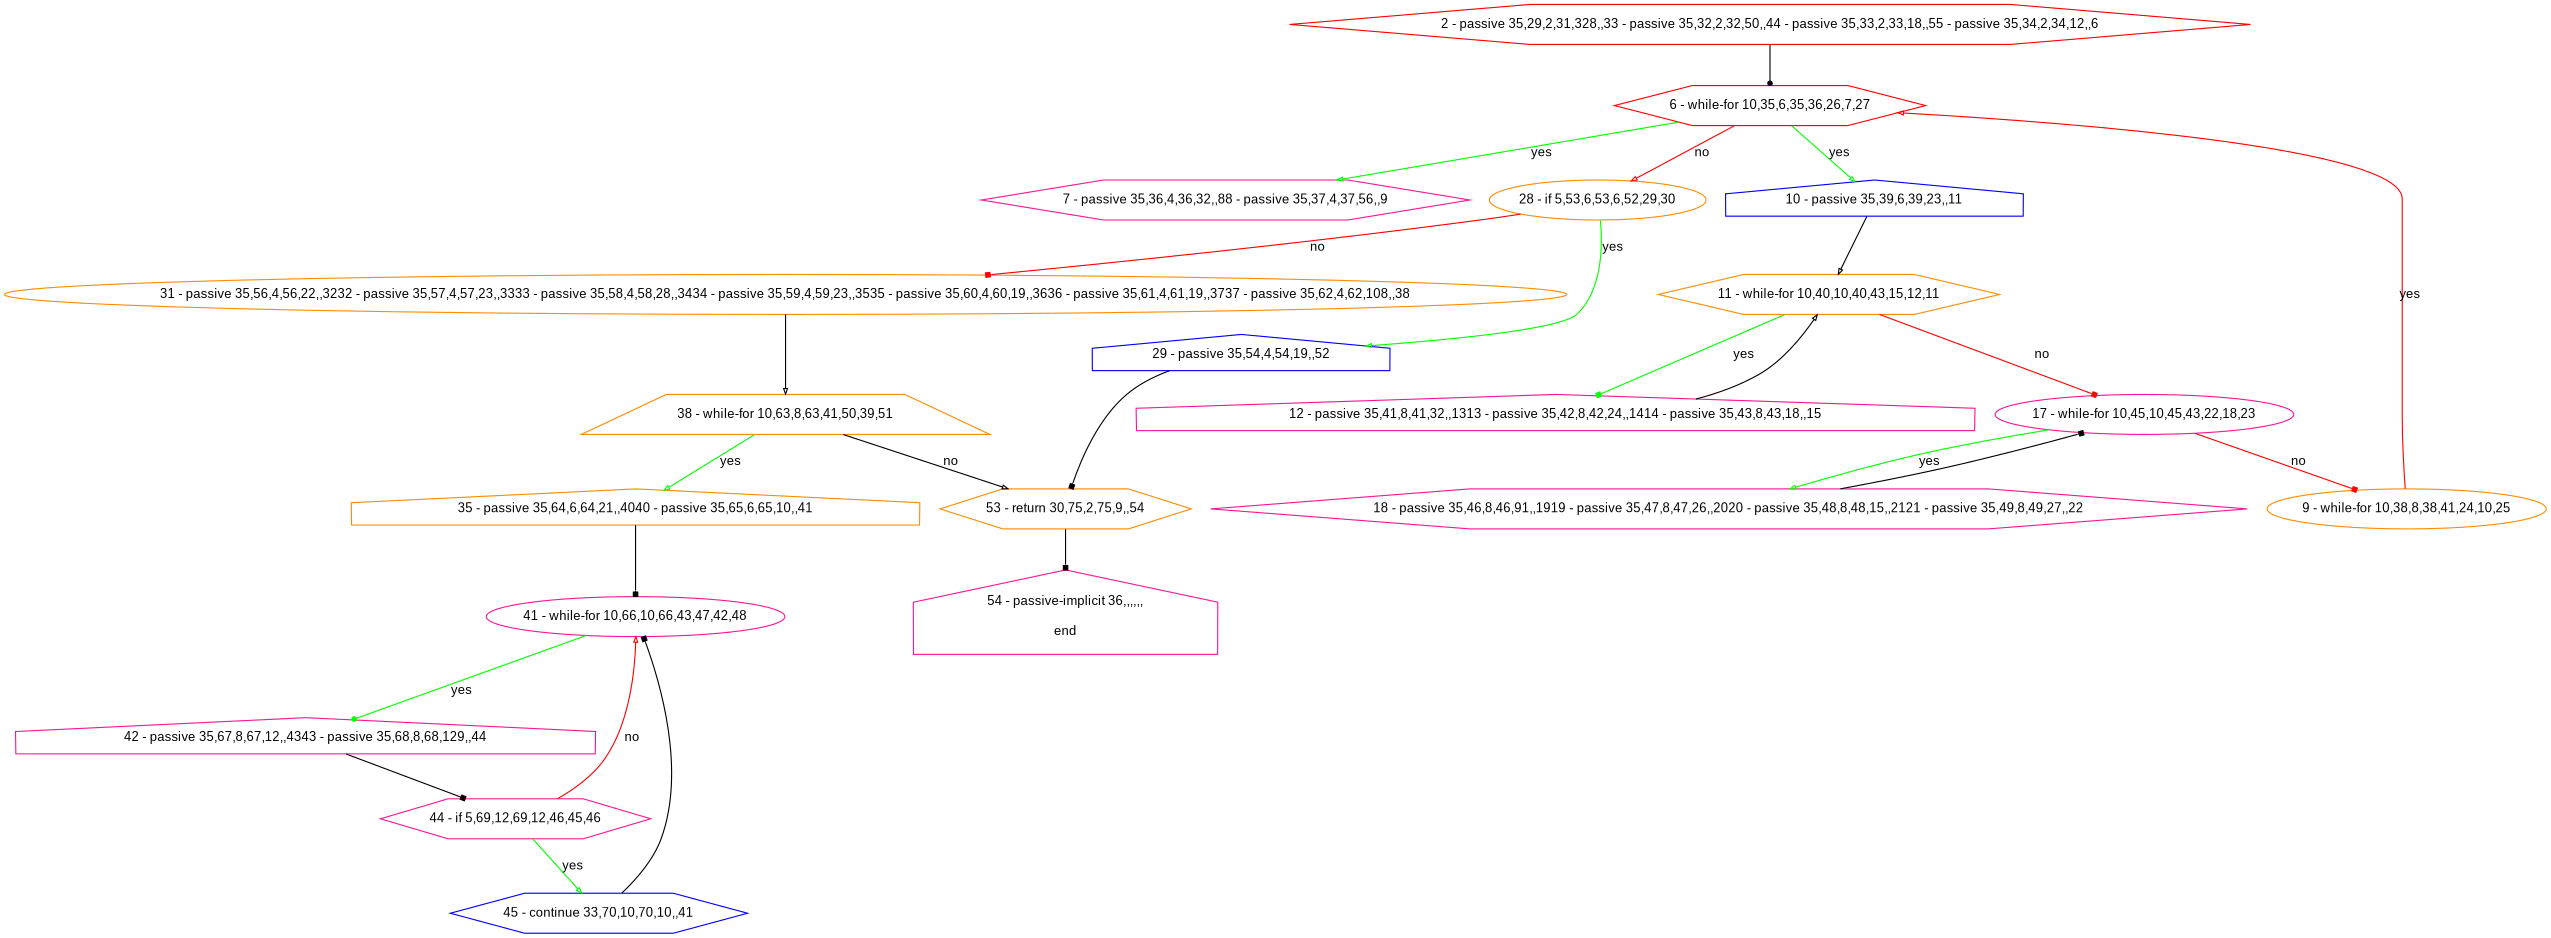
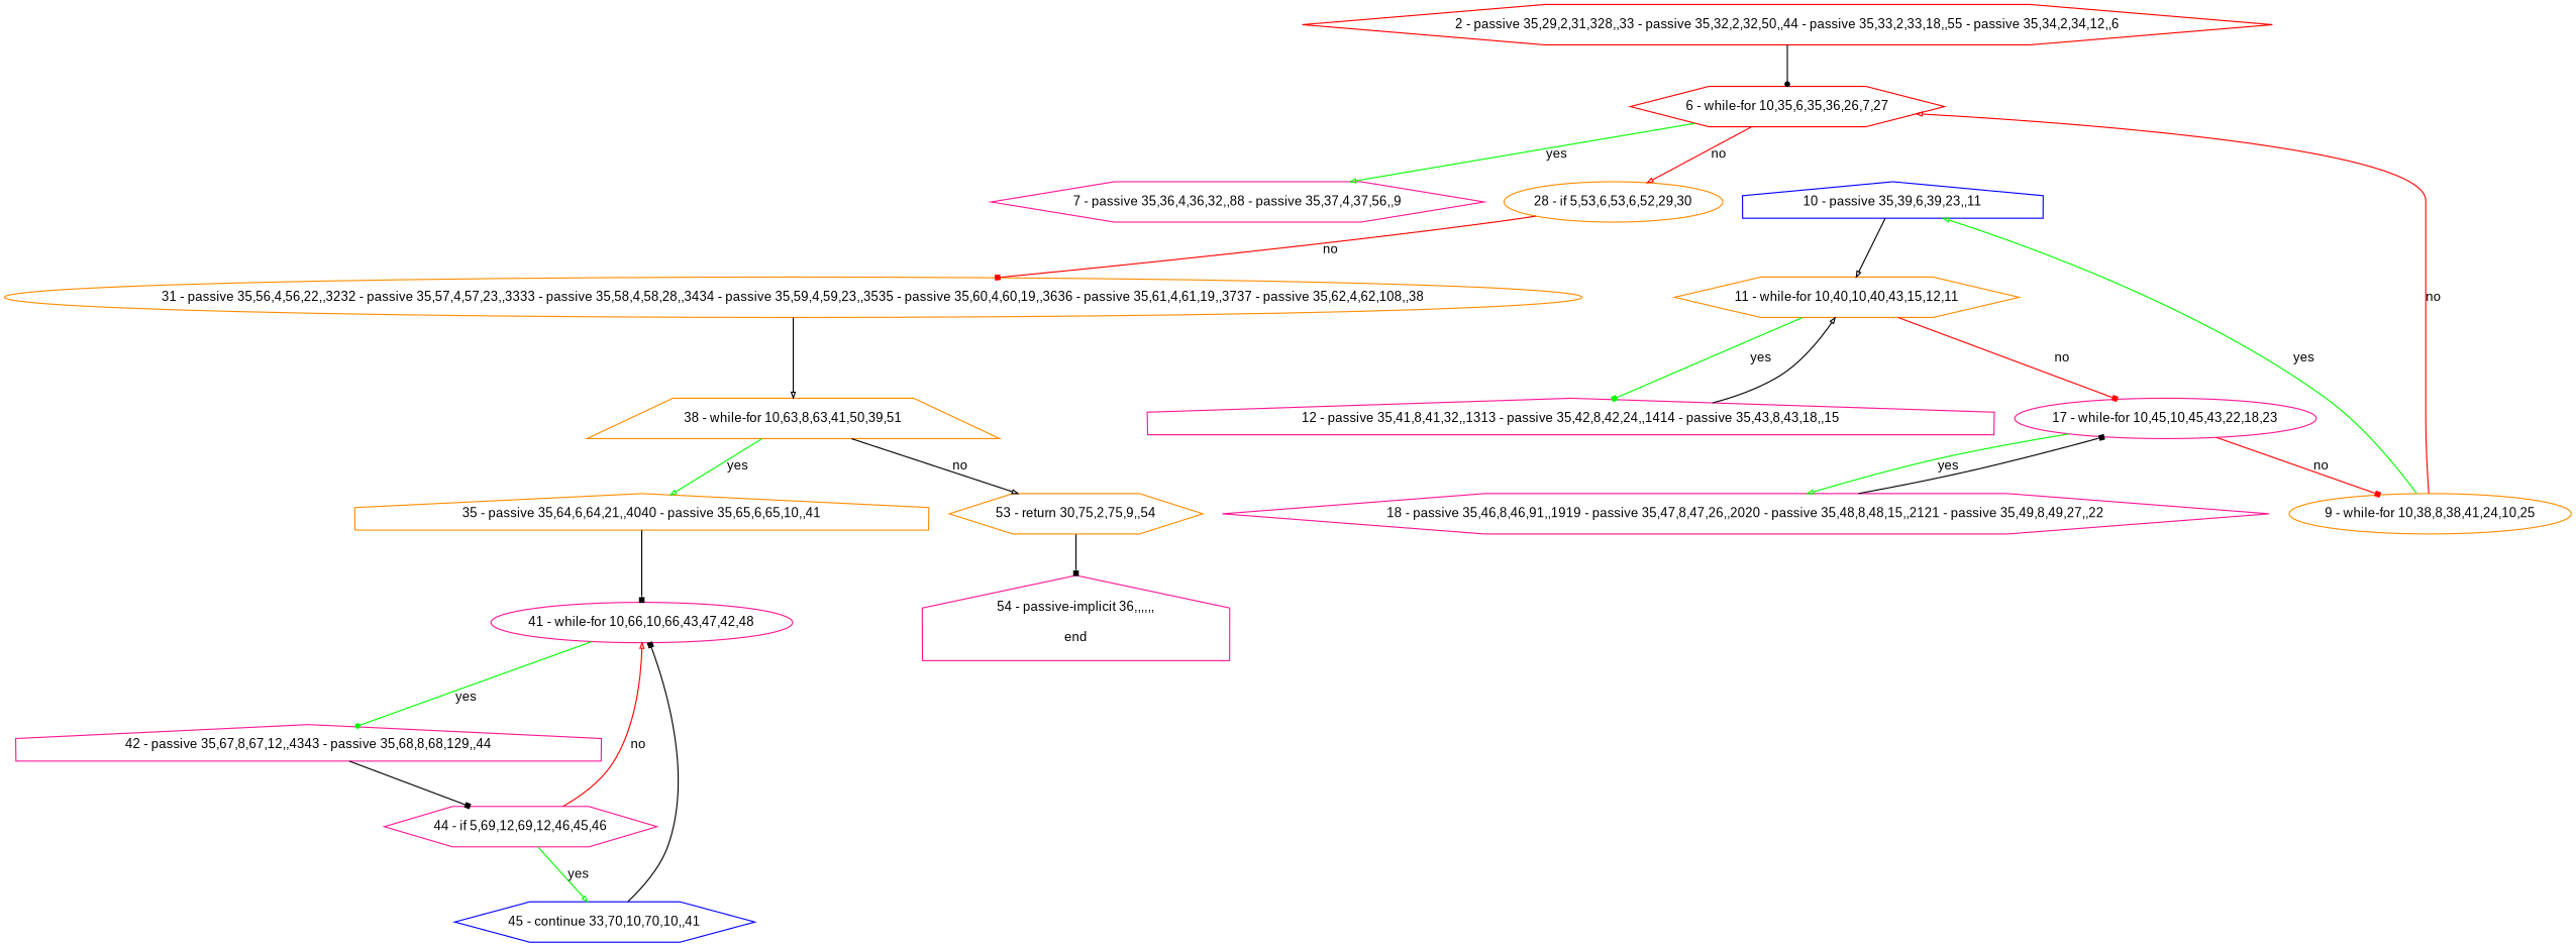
  digraph {
    bgcolor=white
    compound=true
    fillcolor="#FFFFCC"
    fontname=Arial
    fontsize=12
    pack=true
    packmode=clust
    style="rounded,filled"
    node [color=deeppink compound=true fillcolor="#ffffff" fixedsize=false fontname=Arial fontsize=12 node_initialized=no shape=hexagon style=filled]
    edge [arrowhead=onormal arrowsize=0.5 arrowtail=none color="#000000" compound=true dir=forward fontcolor=black fontname=Arial fontsize=12]
    n1 [color=red label="2 - passive 35,29,2,31,328,,33 - passive 35,32,2,32,50,,44 - passive 35,33,2,33,18,,55 - passive 35,34,2,34,12,,6"]
    n2 [color=red label="6 - while-for 10,35,6,35,36,26,7,27"]
    n3 [label="7 - passive 35,36,4,36,32,,88 - passive 35,37,4,37,56,,9"]
    n4 [color=darkorange label="28 - if 5,53,6,53,6,52,29,30" shape=ellipse]
-   n5 [color=blue label="29 - passive 35,54,4,54,19,,52" shape=house]
    n6 [color=darkorange label="31 - passive 35,56,4,56,22,,3232 - passive 35,57,4,57,23,,3333 - passive 35,58,4,58,28,,3434 - passive 35,59,4,59,23,,3535 - passive 35,60,4,60,19,,3636 - passive 35,61,4,61,19,,3737 - passive 35,62,4,62,108,,38" shape=ellipse]
    n7 [color=darkorange label="9 - while-for 10,38,8,38,41,24,10,25" shape=ellipse]
    n8 [color=blue label="10 - passive 35,39,6,39,23,,11" shape=house]
    n9 [color=darkorange label="53 - return 30,75,2,75,9,,54"]
    n10 [color=darkorange label="38 - while-for 10,63,8,63,41,50,39,51" shape=trapezium]
    n11 [color=darkorange label="11 - while-for 10,40,10,40,43,15,12,11"]
    n12 [label="12 - passive 35,41,8,41,32,,1313 - passive 35,42,8,42,24,,1414 - passive 35,43,8,43,18,,15" shape=house]
    n13 [label="17 - while-for 10,45,10,45,43,22,18,23" shape=ellipse]
    n14 [label="18 - passive 35,46,8,46,91,,1919 - passive 35,47,8,47,26,,2020 - passive 35,48,8,48,15,,2121 - passive 35,49,8,49,27,,22"]
    n15 [label="54 - passive-implicit 36,,,,,,\n\nend" shape=house]
    n16 [color=darkorange label="35 - passive 35,64,6,64,21,,4040 - passive 35,65,6,65,10,,41" shape=house]
    n17 [label="41 - while-for 10,66,10,66,43,47,42,48" shape=ellipse]
    n18 [label="42 - passive 35,67,8,67,12,,4343 - passive 35,68,8,68,129,,44" shape=house]
    n19 [label="44 - if 5,69,12,69,12,46,45,46"]
    n20 [color=blue label="45 - continue 33,70,10,70,10,,41"]
    n1 -> n2 [arrowhead=dot]
    n2 -> n3 [color="#00ff00" label=yes]
    n2 -> n4 [color="#ff0000" label=no]
-   n4 -> n5 [color="#00ff00" label=yes]
    n4 -> n6 [arrowhead=box color="#ff0000" label=no]
-   n5 -> n9 [arrowhead=box]
    n6 -> n10
-   n7 -> n2 [color="#ff0000" label=yes]
-   n2 -> n8 [color="#00ff00" label=yes]
+   n7 -> n2 [color="#ff0000" label=no]
+   n7 -> n8 [color="#00ff00" label=yes]
    n8 -> n11
    n9 -> n15 [arrowhead=box]
    n10 -> n9 [label=no]
    n10 -> n16 [color="#00ff00" label=yes]
    n11 -> n12 [arrowhead=box color="#00ff00" label=yes]
    n11 -> n13 [arrowhead=box color="#ff0000" label=no]
    n12 -> n11
    n13 -> n7 [arrowhead=box color="#ff0000" label=no]
    n13 -> n14 [color="#00ff00" label=yes]
    n14 -> n13 [arrowhead=box]
    n16 -> n17 [arrowhead=box]
    n17 -> n18 [arrowhead=dot color="#00ff00" label=yes]
    n18 -> n19 [arrowhead=box]
    n19 -> n17 [color="#ff0000" label=no]
    n19 -> n20 [color="#00ff00" label=yes]
    n20 -> n17 [arrowhead=box]
  }
